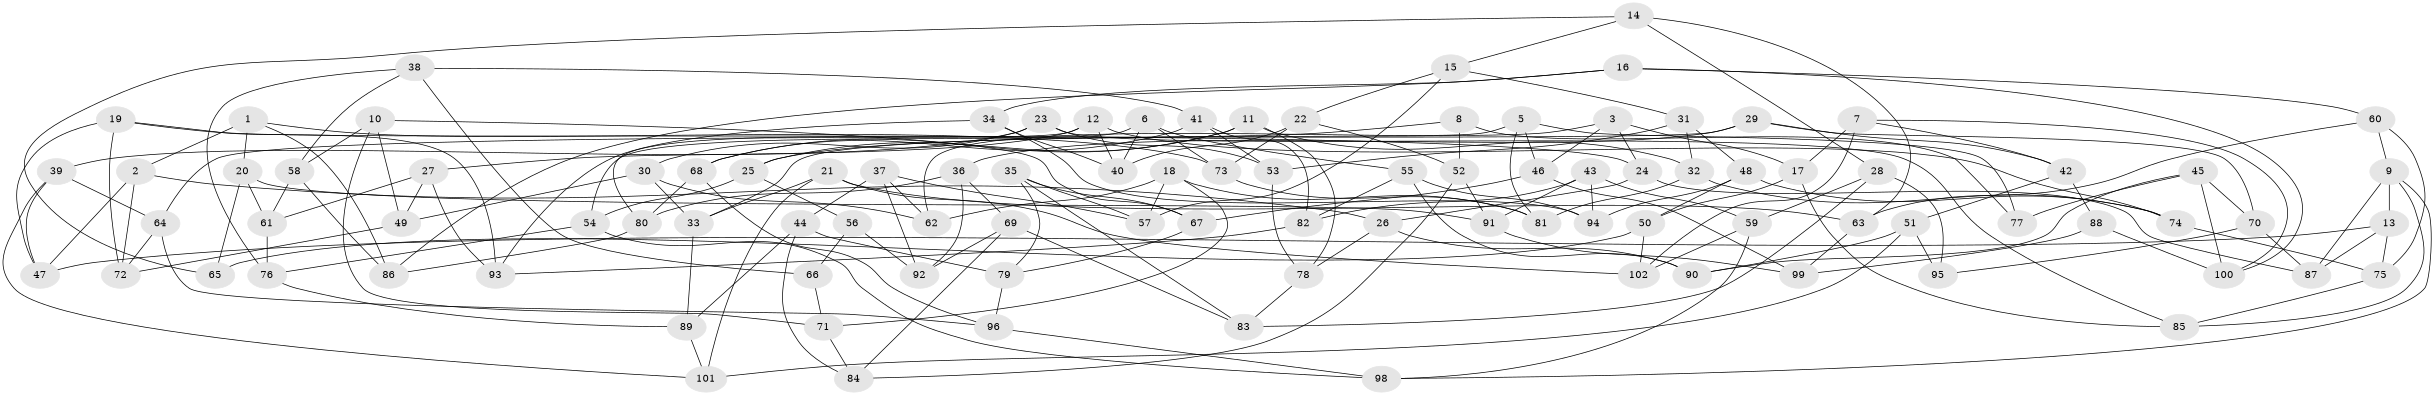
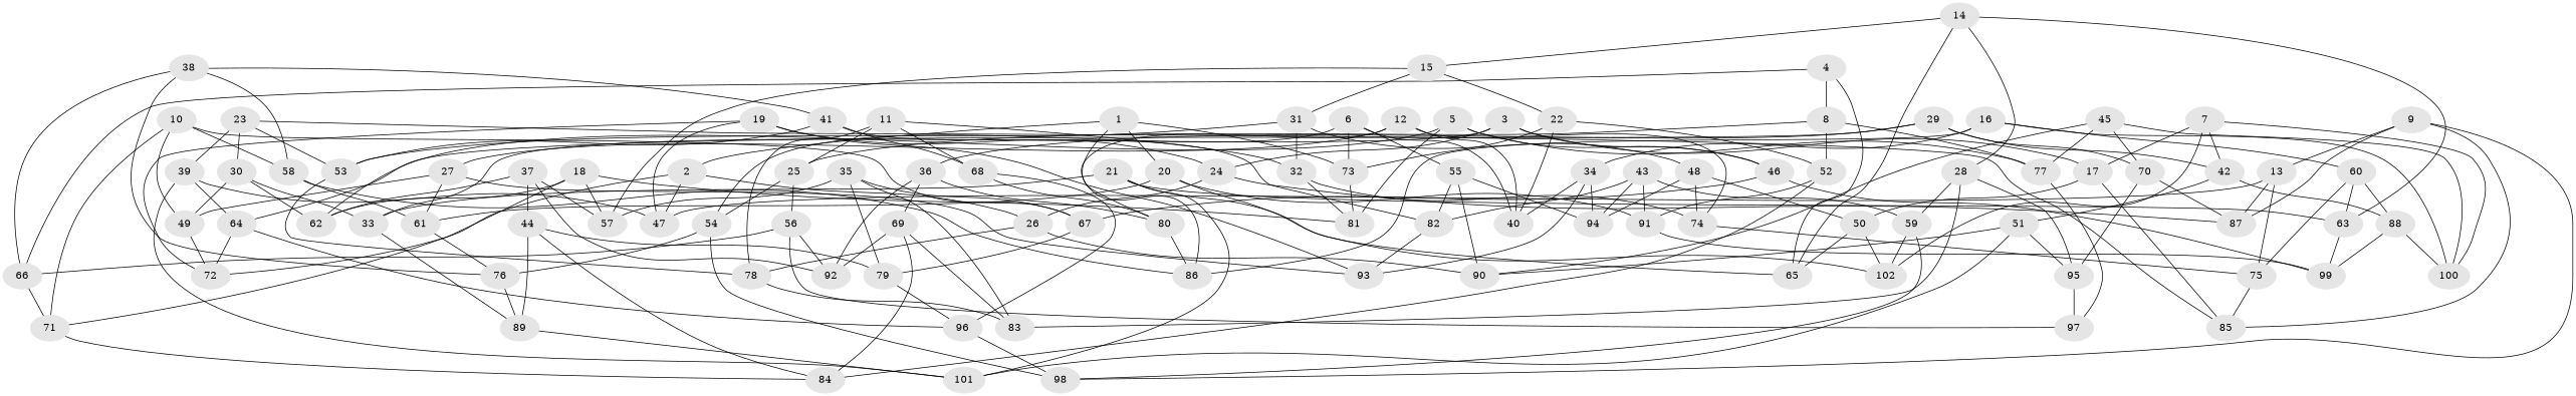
  graph {
    node [color=gray90 style=filled]
    1
    2
    20
    73
    86
    26
    47
    72
    65
    61
    91
    81
    78
    90
    3
    17
    24
    33
    46
    85
    50
    87
    89
    67
    99
+   4
    8
    66
    77
    25
    52
    71
    5
    62
+   97
    6
    40
    54
    55
    98
    76
    94
    82
    7
    42
    100
    102
    51
    88
    56
    84
    9
    13
    75
    10
    49
    58
    79
    11
    32
    68
    74
    80
    96
    83
    12
    27
    93
    14
    15
    28
    63
    22
    31
    57
    59
    95
    53
    48
    16
    34
    60
    18
    19
    21
    101
    23
    30
    39
    64
    92
    29
    36
    70
    69
    35
    37
    44
    38
    41
    43
    45
    1 -- 2
    1 -- 20
    1 -- 73
    1 -- 86
    2 -- 26
    2 -- 47
    2 -- 72
    20 -- 65
    20 -- 61
    20 -- 91
    73 -- 81
    26 -- 78
    26 -- 90
    61 -- 76
    91 -- 99
    78 -- 83
    3 -- 17
    3 -- 24
    3 -- 33
    3 -- 46
    17 -- 85
    17 -- 50
    24 -- 26
    24 -- 87
    33 -- 89
    46 -- 67
    46 -- 99
    50 -- 65
    50 -- 102
    89 -- 101
    67 -- 79
+   4 -- 65
+   4 -- 8
+   4 -- 66
    8 -- 77
    8 -- 25
    8 -- 52
    66 -- 71
+   77 -- 97
    25 -- 54
    25 -- 56
    52 -- 91
    52 -- 84
    71 -- 84
    5 -- 81
    5 -- 46
    5 -- 77
    5 -- 62
    6 -- 73
    6 -- 40
    6 -- 54
    6 -- 55
    54 -- 98
    54 -- 76
    55 -- 90
    55 -- 94
    55 -- 82
    76 -- 89
    82 -- 93
    7 -- 17
    7 -- 42
    7 -- 100
    7 -- 102
    42 -- 51
    42 -- 88
    51 -- 90
    51 -- 95
    51 -- 101
    88 -- 99
    88 -- 100
    56 -- 66
+   56 -- 97
    56 -- 92
    9 -- 85
    9 -- 87
    9 -- 98
    9 -- 13
    13 -- 47
    13 -- 87
    13 -- 75
    75 -- 85
    10 -- 67
    10 -- 71
    10 -- 49
    10 -- 58
    49 -- 72
    58 -- 86
    58 -- 61
    79 -- 96
    11 -- 78
    11 -- 25
    11 -- 32
    11 -- 68
    32 -- 81
    32 -- 74
    68 -- 80
    68 -- 96
    74 -- 75
    80 -- 86
    96 -- 98
    12 -- 40
    12 -- 74
    12 -- 80
    12 -- 27
    27 -- 61
    27 -- 49
    27 -- 93
    14 -- 65
    14 -- 15
    14 -- 28
    14 -- 63
    15 -- 22
    15 -- 31
    15 -- 57
    28 -- 83
    28 -- 59
    28 -- 95
    63 -- 99
    22 -- 73
    22 -- 52
    22 -- 40
    31 -- 32
    31 -- 53
    31 -- 48
    59 -- 98
    59 -- 102
+   95 -- 97
    53 -- 78
    48 -- 50
    48 -- 94
    48 -- 74
    16 -- 86
    16 -- 100
    16 -- 34
    16 -- 60
    34 -- 40
    34 -- 94
    34 -- 93
-   60 -- 9
+   60 -- 88
    60 -- 75
    60 -- 63
    18 -- 81
    18 -- 71
    18 -- 62
    18 -- 57
    19 -- 47
    19 -- 72
    19 -- 24
    19 -- 93
    21 -- 33
    21 -- 102
    21 -- 63
    21 -- 101
    23 -- 85
    23 -- 53
    23 -- 30
    23 -- 39
    30 -- 33
    30 -- 62
    30 -- 49
    39 -- 47
    39 -- 101
    39 -- 64
    64 -- 72
    64 -- 96
    29 -- 42
    29 -- 64
    29 -- 36
    29 -- 70
    36 -- 80
    36 -- 92
    36 -- 69
    70 -- 87
    70 -- 95
    69 -- 84
    69 -- 83
    69 -- 92
    35 -- 67
    35 -- 79
    35 -- 83
    35 -- 57
    37 -- 62
    37 -- 57
    37 -- 92
    37 -- 44
    44 -- 89
    44 -- 84
    44 -- 79
    38 -- 66
    38 -- 76
    38 -- 58
    38 -- 41
    41 -- 82
    41 -- 68
    41 -- 53
    43 -- 91
    43 -- 94
    43 -- 82
    43 -- 59
    45 -- 90
    45 -- 77
    45 -- 100
    45 -- 70
  }
